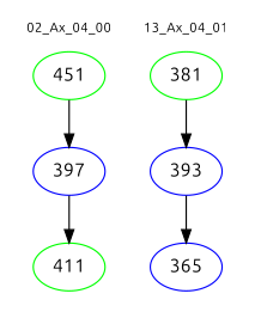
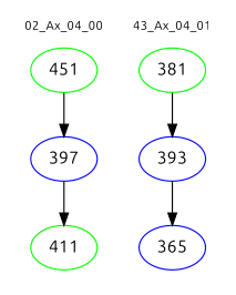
  digraph {
    fontname=Ubuntu
    node [color=green fontname=Ubuntu]
    edge [color=black fontname=Ubuntu]
    n1 [label=451]
    n2 [color=blue label=397]
    n3 [label=411]
    n4 [label=381]
    n5 [color=blue label=393]
    n6 [color=blue label=365]
    subgraph cluster_1 {
      color=white
      fontsize=10
      label="02_Ax_04_00"
      n1
      n2
      n3
    }
    subgraph cluster_2 {
      color=white
      fontsize=10
-     label="13_Ax_04_01"
+     label="43_Ax_04_01"
      n4
      n5
      n6
    }
    n1 -> n2
    n2 -> n3
    n4 -> n5
    n5 -> n6
  }
